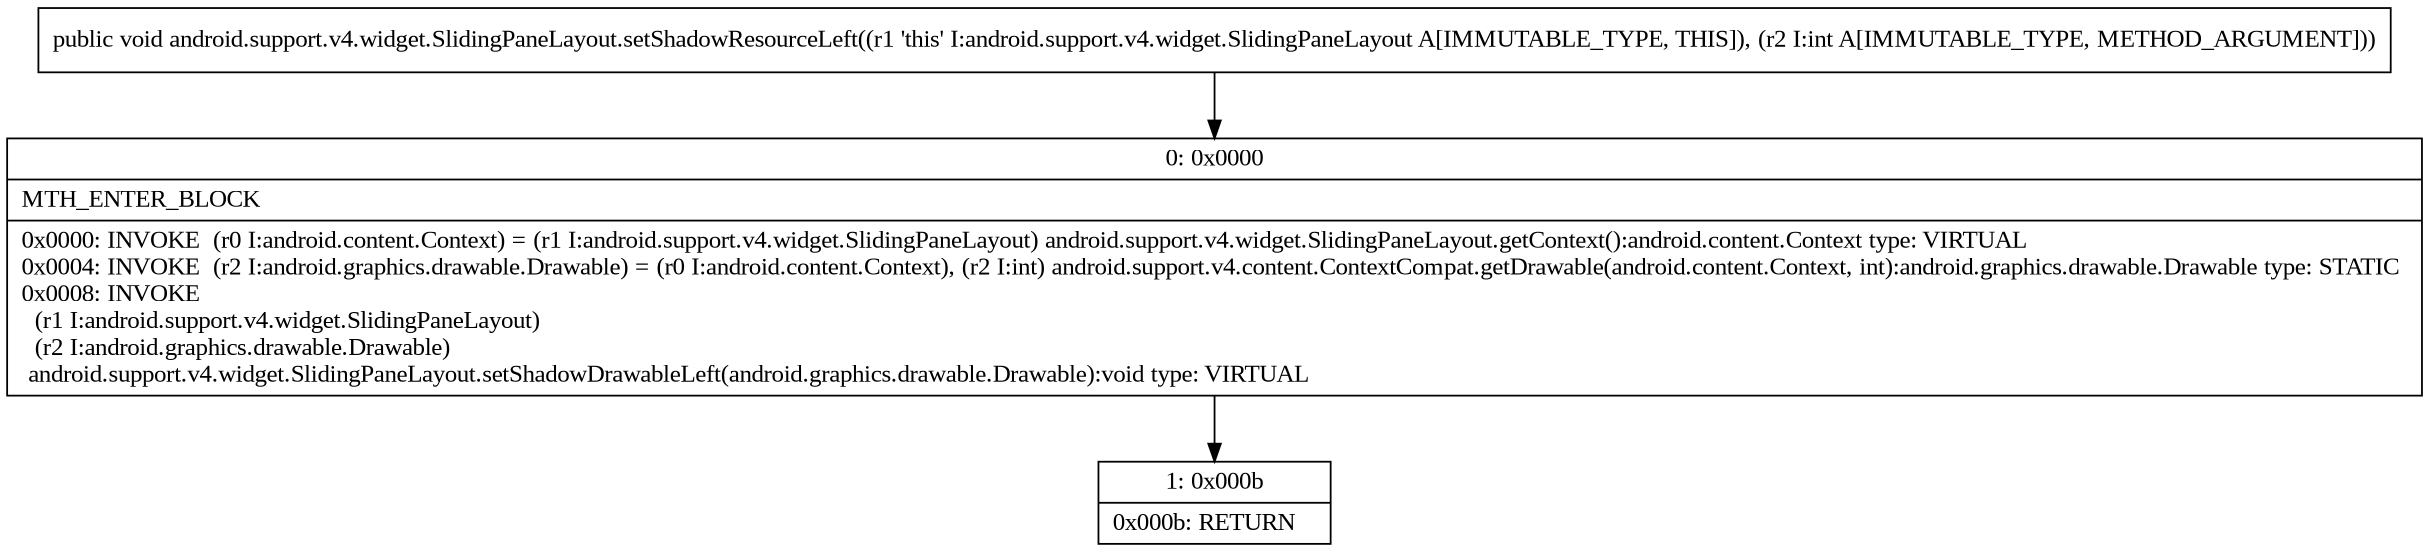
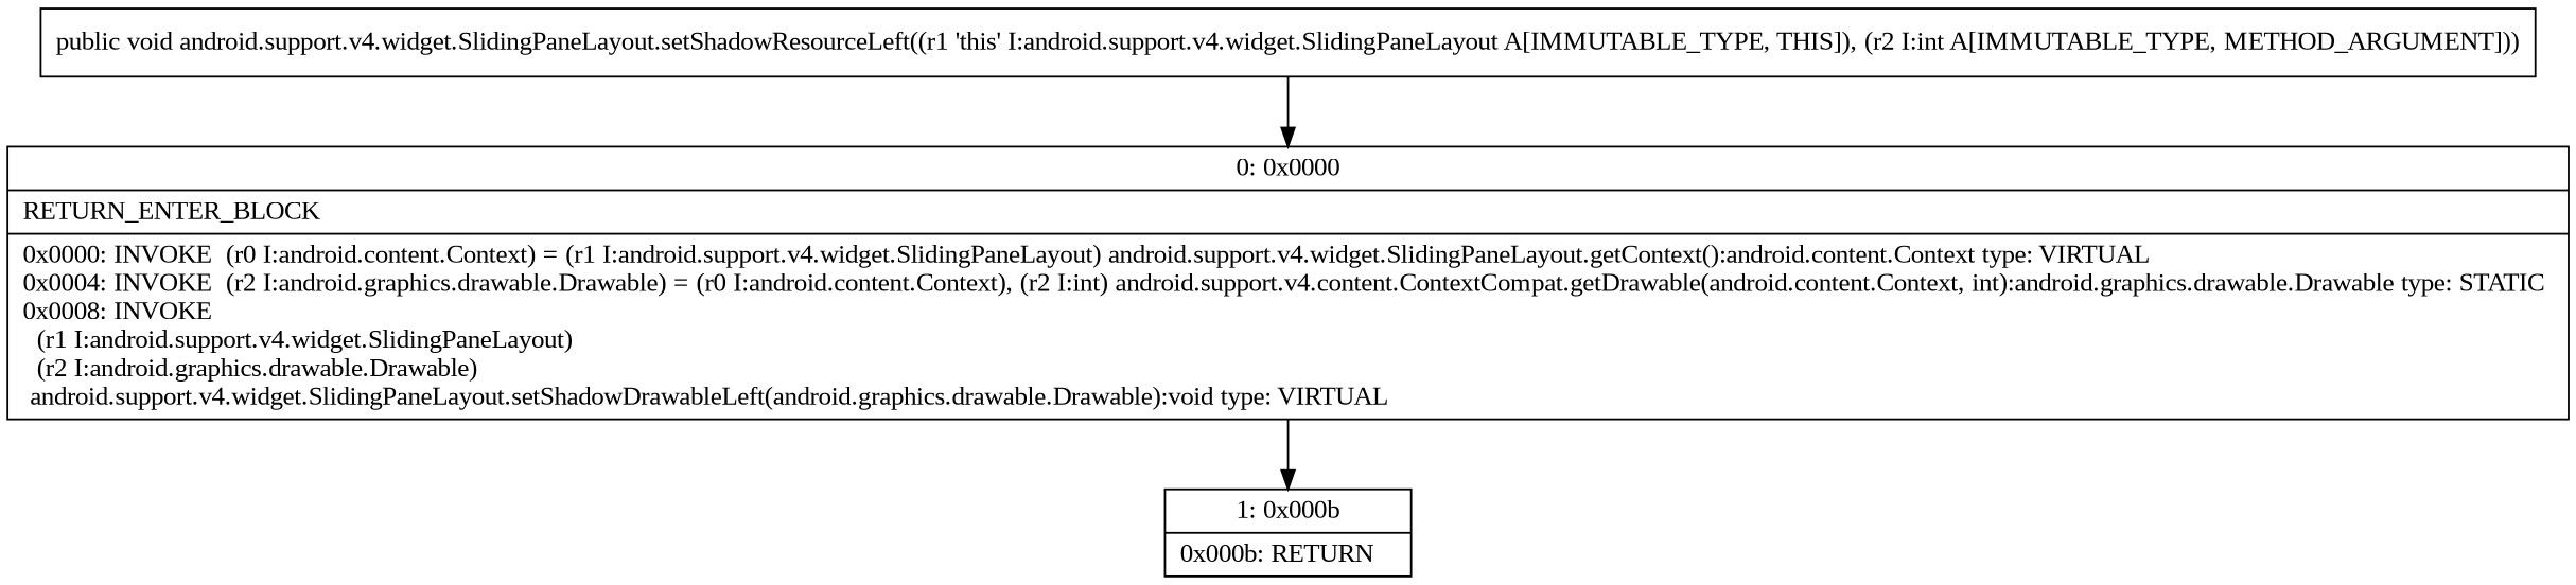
  digraph {
    fontname="Liberation Serif"
    node [shape=record fontname="Liberation Serif"]
    edge [fontname="Liberation Serif"]
-   n1 [label="{0\:\ 0x0000|MTH_ENTER_BLOCK\l|0x0000: INVOKE  (r0 I:android.content.Context) = (r1 I:android.support.v4.widget.SlidingPaneLayout) android.support.v4.widget.SlidingPaneLayout.getContext():android.content.Context type: VIRTUAL \l0x0004: INVOKE  (r2 I:android.graphics.drawable.Drawable) = (r0 I:android.content.Context), (r2 I:int) android.support.v4.content.ContextCompat.getDrawable(android.content.Context, int):android.graphics.drawable.Drawable type: STATIC \l0x0008: INVOKE  \l  (r1 I:android.support.v4.widget.SlidingPaneLayout)\l  (r2 I:android.graphics.drawable.Drawable)\l android.support.v4.widget.SlidingPaneLayout.setShadowDrawableLeft(android.graphics.drawable.Drawable):void type: VIRTUAL \l}"]
+   n1 [label="{0\:\ 0x0000|RETURN_ENTER_BLOCK\l|0x0000: INVOKE  (r0 I:android.content.Context) = (r1 I:android.support.v4.widget.SlidingPaneLayout) android.support.v4.widget.SlidingPaneLayout.getContext():android.content.Context type: VIRTUAL \l0x0004: INVOKE  (r2 I:android.graphics.drawable.Drawable) = (r0 I:android.content.Context), (r2 I:int) android.support.v4.content.ContextCompat.getDrawable(android.content.Context, int):android.graphics.drawable.Drawable type: STATIC \l0x0008: INVOKE  \l  (r1 I:android.support.v4.widget.SlidingPaneLayout)\l  (r2 I:android.graphics.drawable.Drawable)\l android.support.v4.widget.SlidingPaneLayout.setShadowDrawableLeft(android.graphics.drawable.Drawable):void type: VIRTUAL \l}"]
    n2 [label="{1\:\ 0x000b|0x000b: RETURN   \l}"]
    n3 [label="{public void android.support.v4.widget.SlidingPaneLayout.setShadowResourceLeft((r1 'this' I:android.support.v4.widget.SlidingPaneLayout A[IMMUTABLE_TYPE, THIS]), (r2 I:int A[IMMUTABLE_TYPE, METHOD_ARGUMENT])) }"]
    n1 -> n2
    n3 -> n1
  }
